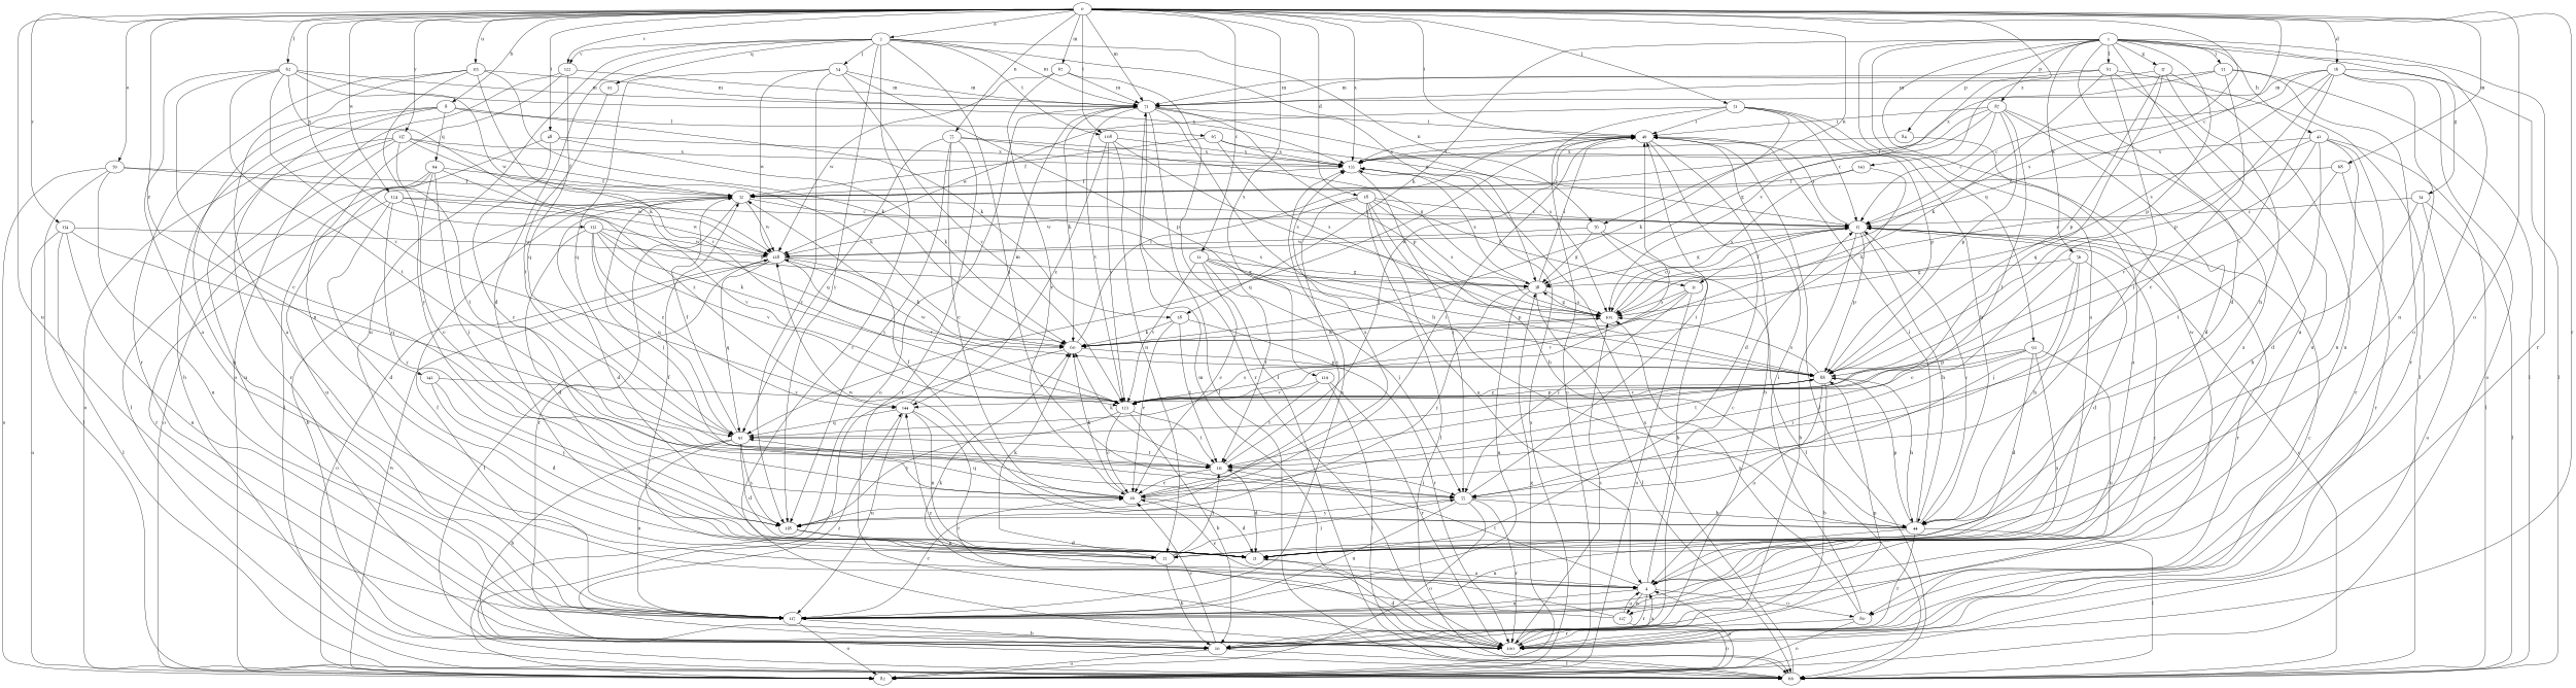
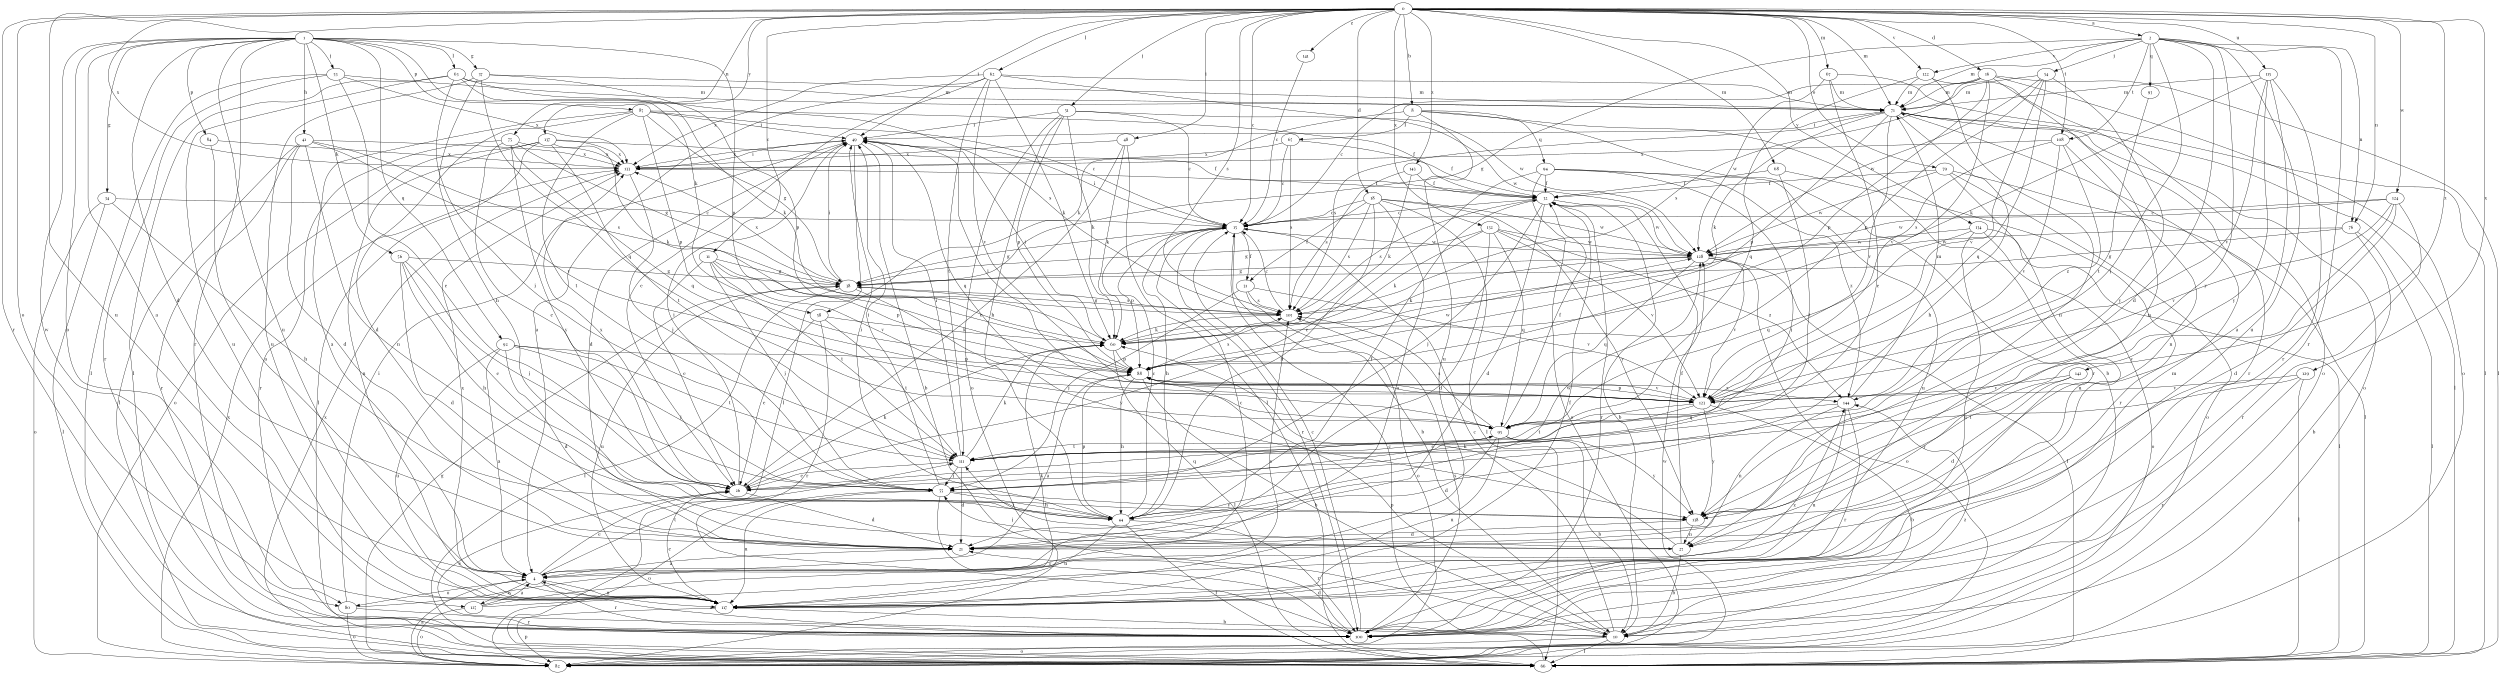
  strict digraph {
    fontname="Playfair Display"
    node [fontname="Playfair Display"]
    edge [fontname="Playfair Display"]
    0
    2
    8
    11
    15
    16
    18
    48
    49
    51
    62
    67
    68
    71
    75
    76
    79
    80
    100
    105
    108
    115
    117
    122
    124
    129
    132
    133
    134
    137
+   141
    142
    143
    21
    38
    54
    55
    93
    138
    58
    10
    65
    94
    88
    111
    26
    123
    31
    44
    128
    66
    82
    n53 [label=27]
    4
    60
    95
    32
    144
    1
    34
    37
    41
    53
    56
    63
    84
    87
    92
    127
    0 -> 2 [label=a]
    0 -> 8 [label=b]
    0 -> 11 [label=c]
    0 -> 15 [label=c]
    0 -> 16 [label=d]
    0 -> 18 [label=d]
    0 -> 48 [label=i]
    0 -> 49 [label=i]
    0 -> 51 [label=j]
    0 -> 62 [label=l]
    0 -> 67 [label=m]
    0 -> 68 [label=m]
    0 -> 71 [label=m]
    0 -> 75 [label=n]
    0 -> 76 [label=n]
    0 -> 79 [label=o]
    0 -> 80 [label=o]
    0 -> 100 [label=r]
    0 -> 105 [label=s]
    0 -> 108 [label=t]
    0 -> 115 [label=u]
    0 -> 117 [label=u]
    0 -> 122 [label=v]
    0 -> 124 [label=w]
    0 -> 129 [label=x]
    0 -> 132 [label=x]
    0 -> 133 [label=x]
    0 -> 134 [label=y]
    0 -> 137 [label=y]
+   0 -> 141 [label=z]
    0 -> 142 [label=z]
    0 -> 143 [label=z]
    2 -> 71 [label=m]
    2 -> 76 [label=n]
    2 -> 100 [label=r]
    2 -> 108 [label=t]
    2 -> 117 [label=u]
    2 -> 122 [label=v]
    2 -> 21 [label=d]
    2 -> 38 [label=g]
    2 -> 54 [label=j]
    2 -> 55 [label=j]
    2 -> 93 [label=q]
    2 -> 138 [label=y]
    8 -> 100 [label=r]
    8 -> 117 [label=u]
    8 -> 58 [label=k]
    8 -> 10 [label=b]
    8 -> 65 [label=l]
    8 -> 94 [label=q]
    11 -> 38 [label=g]
    11 -> 55 [label=j]
    11 -> 88 [label=p]
    11 -> 111 [label=t]
    11 -> 26 [label=e]
    11 -> 123 [label=v]
    15 -> 49 [label=i]
    15 -> 100 [label=r]
    15 -> 38 [label=g]
    15 -> 10 [label=b]
    15 -> 88 [label=p]
    15 -> 31 [label=f]
    15 -> 44 [label=h]
    15 -> 128 [label=w]
    16 -> 15 [label=c]
    16 -> 71 [label=m]
    16 -> 105 [label=s]
    16 -> 88 [label=p]
    16 -> 123 [label=v]
    16 -> 66 [label=l]
    16 -> 82 [label=o]
    16 -> n53 [label=n]
    18 -> 15 [label=c]
    18 -> 105 [label=s]
    18 -> 138 [label=y]
    18 -> 31 [label=f]
    18 -> 44 [label=h]
    18 -> 128 [label=w]
    18 -> 66 [label=l]
    18 -> 4 [label=a]
    48 -> 133 [label=x]
    48 -> 26 [label=e]
    48 -> 66 [label=l]
    48 -> 60 [label=k]
    49 -> 133 [label=x]
    49 -> 21 [label=d]
    49 -> 10 [label=b]
    49 -> 66 [label=l]
    49 -> 95 [label=q]
    51 -> 15 [label=c]
    51 -> 49 [label=i]
    51 -> 88 [label=p]
    51 -> 44 [label=h]
    51 -> 128 [label=w]
    51 -> 82 [label=o]
    51 -> 60 [label=k]
    62 -> 71 [label=m]
    62 -> 133 [label=x]
    62 -> 111 [label=t]
    62 -> 26 [label=e]
    62 -> 123 [label=v]
    62 -> 128 [label=w]
    62 -> 4 [label=a]
    62 -> 60 [label=k]
    67 -> 71 [label=m]
    67 -> 26 [label=e]
    67 -> 128 [label=w]
    67 -> 66 [label=l]
    68 -> 100 [label=r]
    68 -> 111 [label=t]
    68 -> 32 [label=f]
    71 -> 49 [label=i]
    71 -> 100 [label=r]
    71 -> 105 [label=s]
    71 -> 88 [label=p]
    71 -> 123 [label=v]
    71 -> 44 [label=h]
    71 -> 66 [label=l]
    71 -> 82 [label=o]
    71 -> 60 [label=k]
    75 -> 100 [label=r]
    75 -> 133 [label=x]
    75 -> 38 [label=g]
    75 -> 138 [label=y]
    75 -> 26 [label=e]
    75 -> 95 [label=q]
    76 -> 38 [label=g]
    76 -> 10 [label=b]
    76 -> 128 [label=w]
    76 -> 66 [label=l]
    79 -> 117 [label=u]
    79 -> 128 [label=w]
    79 -> 66 [label=l]
    79 -> 82 [label=o]
    79 -> 32 [label=f]
    80 -> 49 [label=i]
    80 -> 100 [label=r]
    80 -> 105 [label=s]
    80 -> 82 [label=o]
    100 -> 15 [label=c]
    100 -> 71 [label=m]
    100 -> 105 [label=s]
    100 -> 21 [label=d]
    100 -> 4 [label=a]
    105 -> 15 [label=c]
    105 -> 38 [label=g]
    105 -> 60 [label=k]
    108 -> 105 [label=s]
    108 -> 133 [label=x]
    108 -> 123 [label=v]
    108 -> n53 [label=n]
    108 -> 144 [label=z]
    115 -> 71 [label=m]
    115 -> 100 [label=r]
    115 -> 138 [label=y]
    115 -> 123 [label=v]
    115 -> 4 [label=a]
    115 -> 60 [label=k]
    117 -> 133 [label=x]
    117 -> 10 [label=b]
    117 -> 26 [label=e]
-   117 -> 82 [label=o]
+   117 -> 82 [label=p]
    117 -> 32 [label=f]
    122 -> 71 [label=m]
    122 -> 82 [label=o]
    122 -> n53 [label=n]
    122 -> 95 [label=q]
    124 -> 15 [label=c]
    124 -> 100 [label=r]
    124 -> 21 [label=d]
    124 -> 138 [label=y]
    124 -> 123 [label=v]
    124 -> 128 [label=w]
    129 -> 100 [label=r]
    129 -> 111 [label=t]
    129 -> 123 [label=v]
    129 -> 66 [label=l]
    132 -> 21 [label=d]
    132 -> 38 [label=g]
    132 -> 123 [label=v]
    132 -> 128 [label=w]
    132 -> 60 [label=k]
    132 -> 95 [label=q]
    132 -> 144 [label=z]
    133 -> 49 [label=i]
    133 -> 55 [label=j]
    133 -> 32 [label=f]
    134 -> 117 [label=u]
    134 -> 128 [label=w]
    134 -> 66 [label=l]
    134 -> 82 [label=o]
    134 -> 95 [label=q]
    137 -> 117 [label=u]
    137 -> 133 [label=x]
    137 -> 111 [label=t]
    137 -> 66 [label=l]
    137 -> 82 [label=o]
    137 -> 60 [label=k]
    137 -> 32 [label=f]
+   141 -> 15 [label=c]
    142 -> 21 [label=d]
    142 -> 138 [label=y]
    142 -> 123 [label=v]
    143 -> 105 [label=s]
    143 -> 60 [label=k]
    143 -> 32 [label=f]
    21 -> 4 [label=a]
    38 -> 49 [label=i]
    38 -> 105 [label=s]
    38 -> 117 [label=u]
    38 -> 133 [label=x]
    38 -> 138 [label=y]
    38 -> 66 [label=l]
    54 -> 71 [label=m]
    54 -> 138 [label=y]
    54 -> 88 [label=p]
    54 -> 123 [label=v]
    54 -> 128 [label=w]
    54 -> 95 [label=q]
    55 -> 49 [label=i]
    55 -> 100 [label=r]
    55 -> 117 [label=u]
    55 -> 138 [label=y]
    55 -> 44 [label=h]
    55 -> 82 [label=o]
    93 -> 111 [label=t]
    138 -> 21 [label=d]
    138 -> n53 [label=n]
    58 -> 100 [label=r]
    58 -> 111 [label=t]
    58 -> 26 [label=e]
    58 -> 60 [label=k]
    10 -> 15 [label=c]
    10 -> 88 [label=p]
    10 -> 26 [label=e]
    10 -> 66 [label=l]
    10 -> 82 [label=o]
    10 -> 144 [label=z]
    65 -> 15 [label=c]
    65 -> 105 [label=s]
    65 -> 133 [label=x]
    65 -> 32 [label=f]
    94 -> 117 [label=u]
    94 -> 55 [label=j]
    94 -> 26 [label=e]
    94 -> 82 [label=o]
    94 -> 32 [label=f]
    94 -> 144 [label=z]
    88 -> 105 [label=s]
    88 -> 10 [label=b]
    88 -> 123 [label=v]
    88 -> 44 [label=h]
    88 -> 128 [label=w]
    88 -> 4 [label=a]
    88 -> 144 [label=z]
    111 -> 49 [label=i]
    111 -> 21 [label=d]
    111 -> 55 [label=j]
    111 -> 26 [label=e]
    111 -> 60 [label=k]
    26 -> 49 [label=i]
    26 -> 133 [label=x]
    26 -> 21 [label=d]
    26 -> 60 [label=k]
    26 -> 95 [label=q]
    123 -> 49 [label=i]
    123 -> 138 [label=y]
    123 -> 10 [label=b]
    123 -> 88 [label=p]
    123 -> 111 [label=t]
    123 -> 26 [label=e]
    31 -> 105 [label=s]
    31 -> 55 [label=j]
    31 -> 123 [label=v]
    31 -> 82 [label=o]
    44 -> 15 [label=c]
    44 -> 49 [label=i]
    44 -> 100 [label=r]
    44 -> 117 [label=u]
    44 -> 88 [label=p]
    44 -> 128 [label=w]
    44 -> 66 [label=l]
    44 -> 32 [label=f]
    128 -> 38 [label=g]
    128 -> 123 [label=v]
    128 -> 66 [label=l]
    128 -> 82 [label=o]
    128 -> 60 [label=k]
    128 -> 95 [label=q]
    66 -> 15 [label=c]
    66 -> 133 [label=x]
    82 -> 133 [label=x]
    82 -> 38 [label=g]
    82 -> 128 [label=w]
    82 -> 4 [label=a]
    n53 -> 55 [label=j]
    n53 -> 10 [label=b]
    n53 -> 111 [label=t]
    n53 -> 60 [label=k]
    n53 -> 32 [label=f]
    4 -> 15 [label=c]
    4 -> 80 [label=o]
    4 -> 100 [label=r]
    4 -> 117 [label=u]
    4 -> 111 [label=t]
    4 -> 26 [label=e]
    4 -> 127 [label=w]
    60 -> 49 [label=i]
    60 -> 88 [label=p]
    60 -> 66 [label=l]
    95 -> 105 [label=s]
    95 -> 117 [label=u]
    95 -> 21 [label=d]
    95 -> 138 [label=y]
    95 -> 10 [label=b]
    95 -> 111 [label=t]
    95 -> 32 [label=f]
    32 -> 15 [label=c]
    32 -> 100 [label=r]
    32 -> 105 [label=s]
    32 -> 21 [label=d]
    32 -> 55 [label=j]
    32 -> 10 [label=b]
    32 -> 128 [label=w]
    144 -> 71 [label=m]
    144 -> 100 [label=r]
    144 -> 117 [label=u]
    144 -> n53 [label=n]
    144 -> 95 [label=q]
    1 -> 80 [label=o]
    1 -> 100 [label=r]
    1 -> 117 [label=u]
    1 -> 21 [label=d]
    1 -> 58 [label=k]
    1 -> 88 [label=p]
    1 -> 4 [label=a]
    1 -> 34 [label=g]
    1 -> 37 [label=g]
    1 -> 41 [label=h]
    1 -> 53 [label=j]
    1 -> 56 [label=k]
    1 -> 63 [label=l]
    1 -> 84 [label=p]
    1 -> 87 [label=p]
    1 -> 92 [label=q]
    1 -> 127 [label=w]
    34 -> 15 [label=c]
    34 -> 44 [label=h]
    34 -> 66 [label=l]
    34 -> 82 [label=o]
    37 -> 71 [label=m]
    37 -> 117 [label=u]
    37 -> 88 [label=p]
    37 -> 44 [label=h]
    37 -> 95 [label=q]
    41 -> 100 [label=r]
    41 -> 105 [label=s]
    41 -> 133 [label=x]
    41 -> 21 [label=d]
    41 -> 123 [label=v]
    41 -> 66 [label=l]
    41 -> n53 [label=n]
    53 -> 71 [label=m]
    53 -> 100 [label=r]
    53 -> 133 [label=x]
    53 -> 26 [label=e]
    53 -> 66 [label=l]
    56 -> 21 [label=d]
    56 -> 38 [label=g]
    56 -> 55 [label=j]
    56 -> 26 [label=e]
    56 -> 44 [label=h]
    63 -> 71 [label=m]
    63 -> 105 [label=s]
    63 -> 117 [label=u]
    63 -> 55 [label=j]
    63 -> 66 [label=l]
    63 -> 60 [label=k]
    84 -> 133 [label=x]
    84 -> 4 [label=a]
    87 -> 15 [label=c]
    87 -> 49 [label=i]
    87 -> 21 [label=d]
    87 -> 38 [label=g]
    87 -> 88 [label=p]
    87 -> 111 [label=t]
    87 -> 4 [label=a]
    87 -> 32 [label=f]
    92 -> 117 [label=u]
    92 -> 21 [label=d]
    92 -> 55 [label=j]
    92 -> 88 [label=p]
    92 -> 111 [label=t]
    92 -> 4 [label=a]
    127 -> 82 [label=o]
    127 -> 4 [label=a]
    127 -> 60 [label=k]
    127 -> 144 [label=z]
  }
